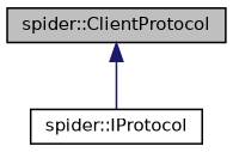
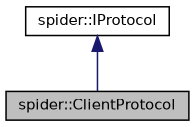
  digraph {
    node [color=black fontname=Helvetica fontsize=10 shape=record style=filled]
    n1 [fillcolor=grey75 fontcolor=black height=0.2 label="spider::ClientProtocol" width=0.4]
    n2 [fillcolor=white height=0.2 label="spider::IProtocol" width=0.4]
-   n1 -> n2 [color=midnightblue dir=back fontname=Helvetica fontsize=10 labelfontname=Helvetica labelfontsize=10 style=solid]
+   n2 -> n1 [color=midnightblue dir=back fontname=Helvetica fontsize=10 labelfontname=Helvetica labelfontsize=10 style=solid]
  }
